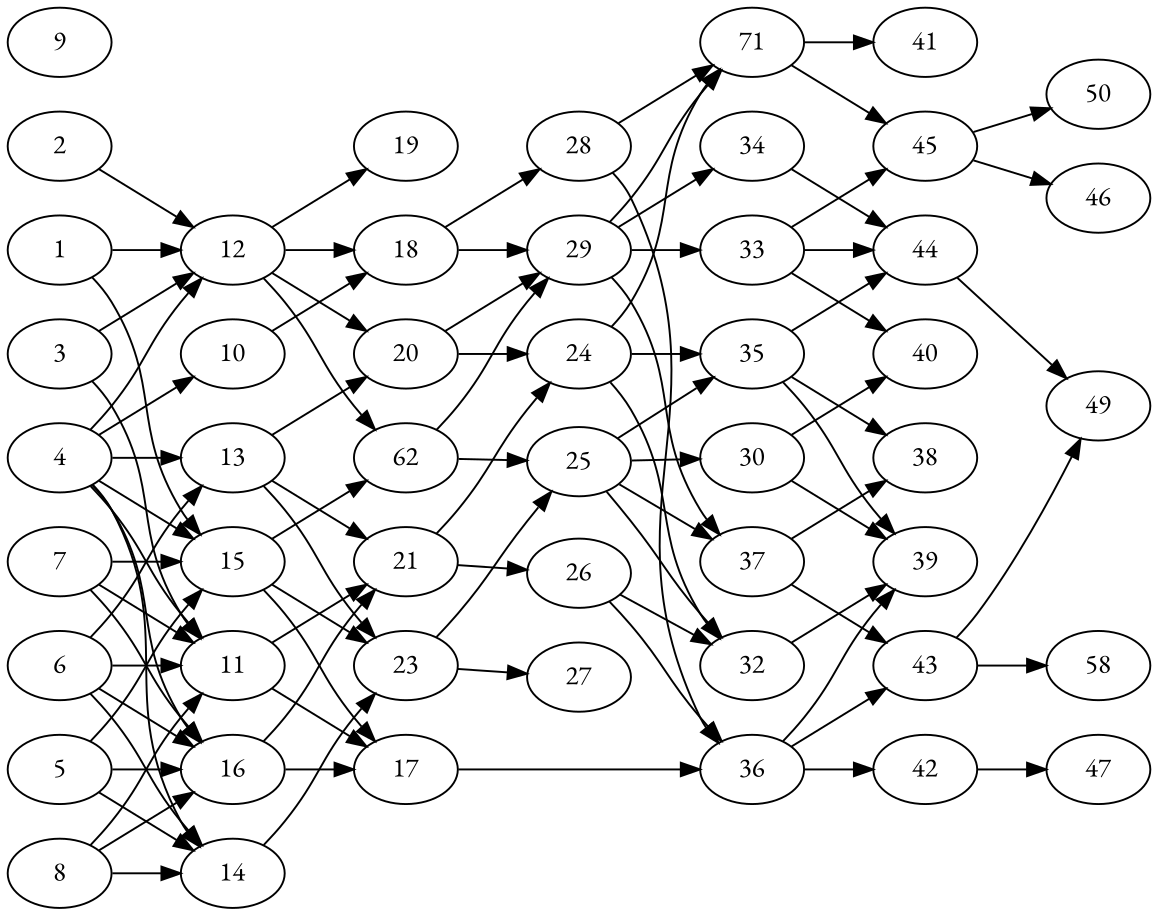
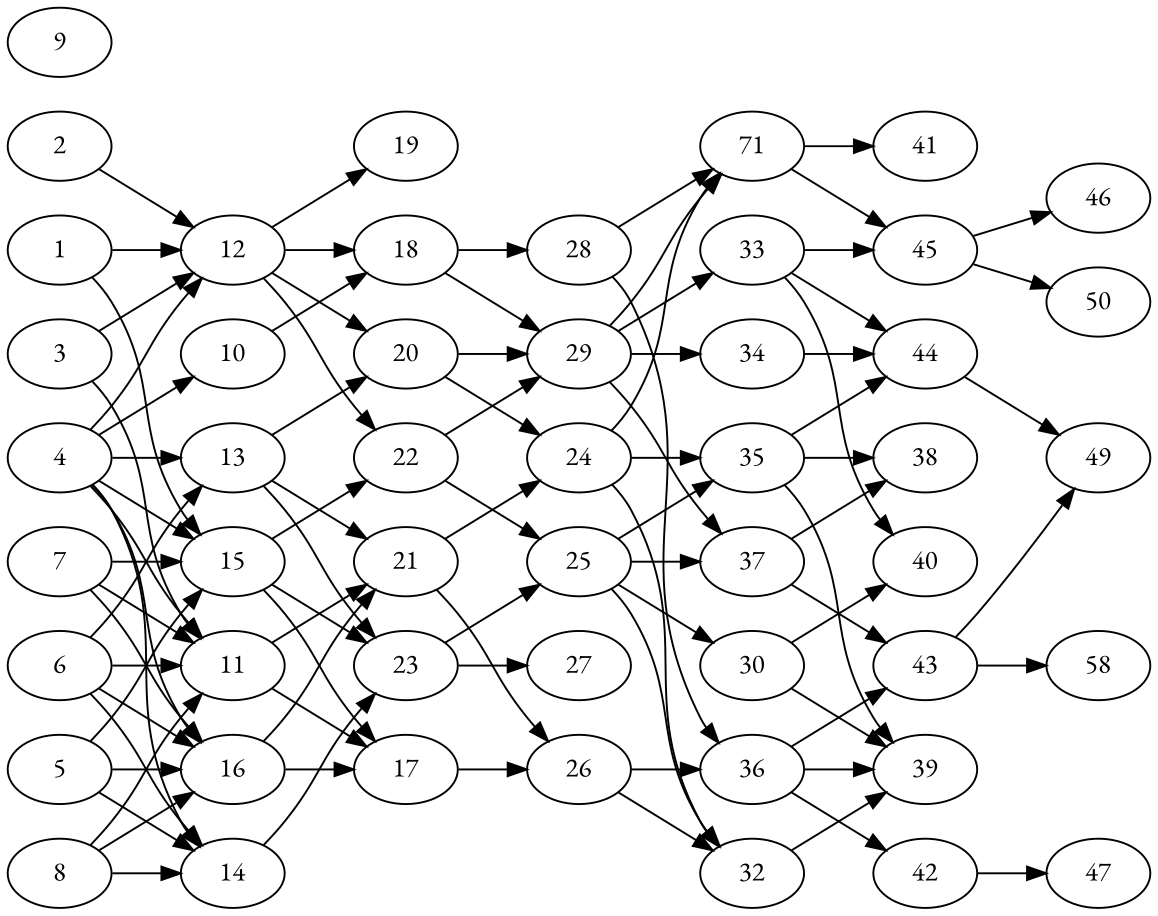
  digraph {
    fontname="EB Garamond"
    rankdir=LR
    node [alpha=0.09 fontname="EB Garamond"]
    edge [fontname="EB Garamond"]
    1 [alpha=0.04 expect_size=43158528]
    12 [alpha=0.11 expect_size=36036608]
    15 [alpha=0.19 expect_size=11771904]
    18 [alpha=0.05 expect_size=9808896]
    19 [alpha=0.08 expect_size=49906688]
    20 [expect_size=26168320]
-   22 [alpha=0.19 expect_size=46269440 label=62]
+   22 [alpha=0.19 expect_size=46269440]
    17 [alpha=0.12 expect_size=35283968]
    23 [alpha=0.13 expect_size=24386560]
    28 [alpha=0.16 expect_size=22844416]
    29 [alpha=0.13 expect_size=33467392]
    24 [alpha=0.02 expect_size=51737600]
    25 [alpha=0.19 expect_size=32019456]
    26 [alpha=0.16 expect_size=29111296]
    27 [alpha=0.17 expect_size=42419200]
    2 [alpha=0.07 expect_size=44495872]
    3 [alpha=0.16 expect_size=8016896]
    11 [alpha=0.20 expect_size=26697728]
    21 [alpha=0.05 expect_size=46309376]
    4 [alpha=0.07 expect_size=39062528]
    10 [expect_size=22274048]
    13 [alpha=0.12 expect_size=52038656]
    14 [alpha=0.12 expect_size=42822656]
    16 [alpha=0.06 expect_size=31988736]
    5 [expect_size=25359360]
    6 [alpha=0.01 expect_size=50413568]
    7 [expect_size=16069632]
    8 [alpha=0.17 expect_size=48097280]
    9 [alpha=0.10 expect_size=48049152]
    36 [expect_size=20873216]
    n31 [alpha=0.11 expect_size=26101760 label=71]
    37 [alpha=0.18 expect_size=10284032]
    33 [alpha=0.05 expect_size=35335168]
    34 [alpha=0.07 expect_size=18856960]
    32 [alpha=0.18 expect_size=38675456]
    35 [alpha=0.12 expect_size=23058432]
    30 [alpha=0.18 expect_size=5547008]
    39 [alpha=0.19 expect_size=39236608]
    43 [alpha=0.11 expect_size=39083008]
    42 [expect_size=43866112]
    41 [alpha=0.15 expect_size=17272832]
    45 [alpha=0.05 expect_size=18987008]
    38 [expect_size=49306624]
    44 [alpha=0.12 expect_size=49720320]
    40 [alpha=0.19 expect_size=22881280]
    46 [expect_size=47782912]
    50 [alpha=0.10 expect_size=37517312]
    49 [alpha=0.12 expect_size=38735872]
    n49 [alpha=0.14 expect_size=16760832 label=58]
    47 [alpha=0.07 expect_size=21299200]
    1 -> 12
    1 -> 15
    12 -> 18
    12 -> 19
    12 -> 20
    12 -> 22
    15 -> 22
    15 -> 17
    15 -> 23
    18 -> 28
    18 -> 29
    20 -> 29
    20 -> 24
    22 -> 29
    22 -> 25
-   17 -> 36
+   17 -> 26
    23 -> 25
    23 -> 27
    28 -> 36
    28 -> n31
    29 -> n31
    29 -> 37
    29 -> 33
    29 -> 34
    24 -> n31
    24 -> 32
    24 -> 35
    25 -> 37
    25 -> 32
    25 -> 35
    25 -> 30
    26 -> 36
    26 -> 32
    2 -> 12
    3 -> 12
    3 -> 11
    11 -> 17
    11 -> 21
    21 -> 24
    21 -> 26
    4 -> 12
    4 -> 15
    4 -> 11
    4 -> 10
    4 -> 13
    4 -> 14
    4 -> 16
    10 -> 18
    13 -> 20
    13 -> 23
    13 -> 21
    14 -> 23
    16 -> 17
    16 -> 21
    5 -> 15
    5 -> 14
    5 -> 16
    6 -> 11
    6 -> 13
    6 -> 14
    6 -> 16
    7 -> 15
    7 -> 11
    7 -> 16
    8 -> 11
    8 -> 14
    8 -> 16
    36 -> 39
    36 -> 43
    36 -> 42
    n31 -> 41
    n31 -> 45
    37 -> 43
    37 -> 38
    33 -> 45
    33 -> 44
    33 -> 40
    34 -> 44
    32 -> 39
    35 -> 39
    35 -> 38
    35 -> 44
    30 -> 39
    30 -> 40
    43 -> 49
    43 -> n49
    42 -> 47
    45 -> 46
    45 -> 50
    44 -> 49
  }
